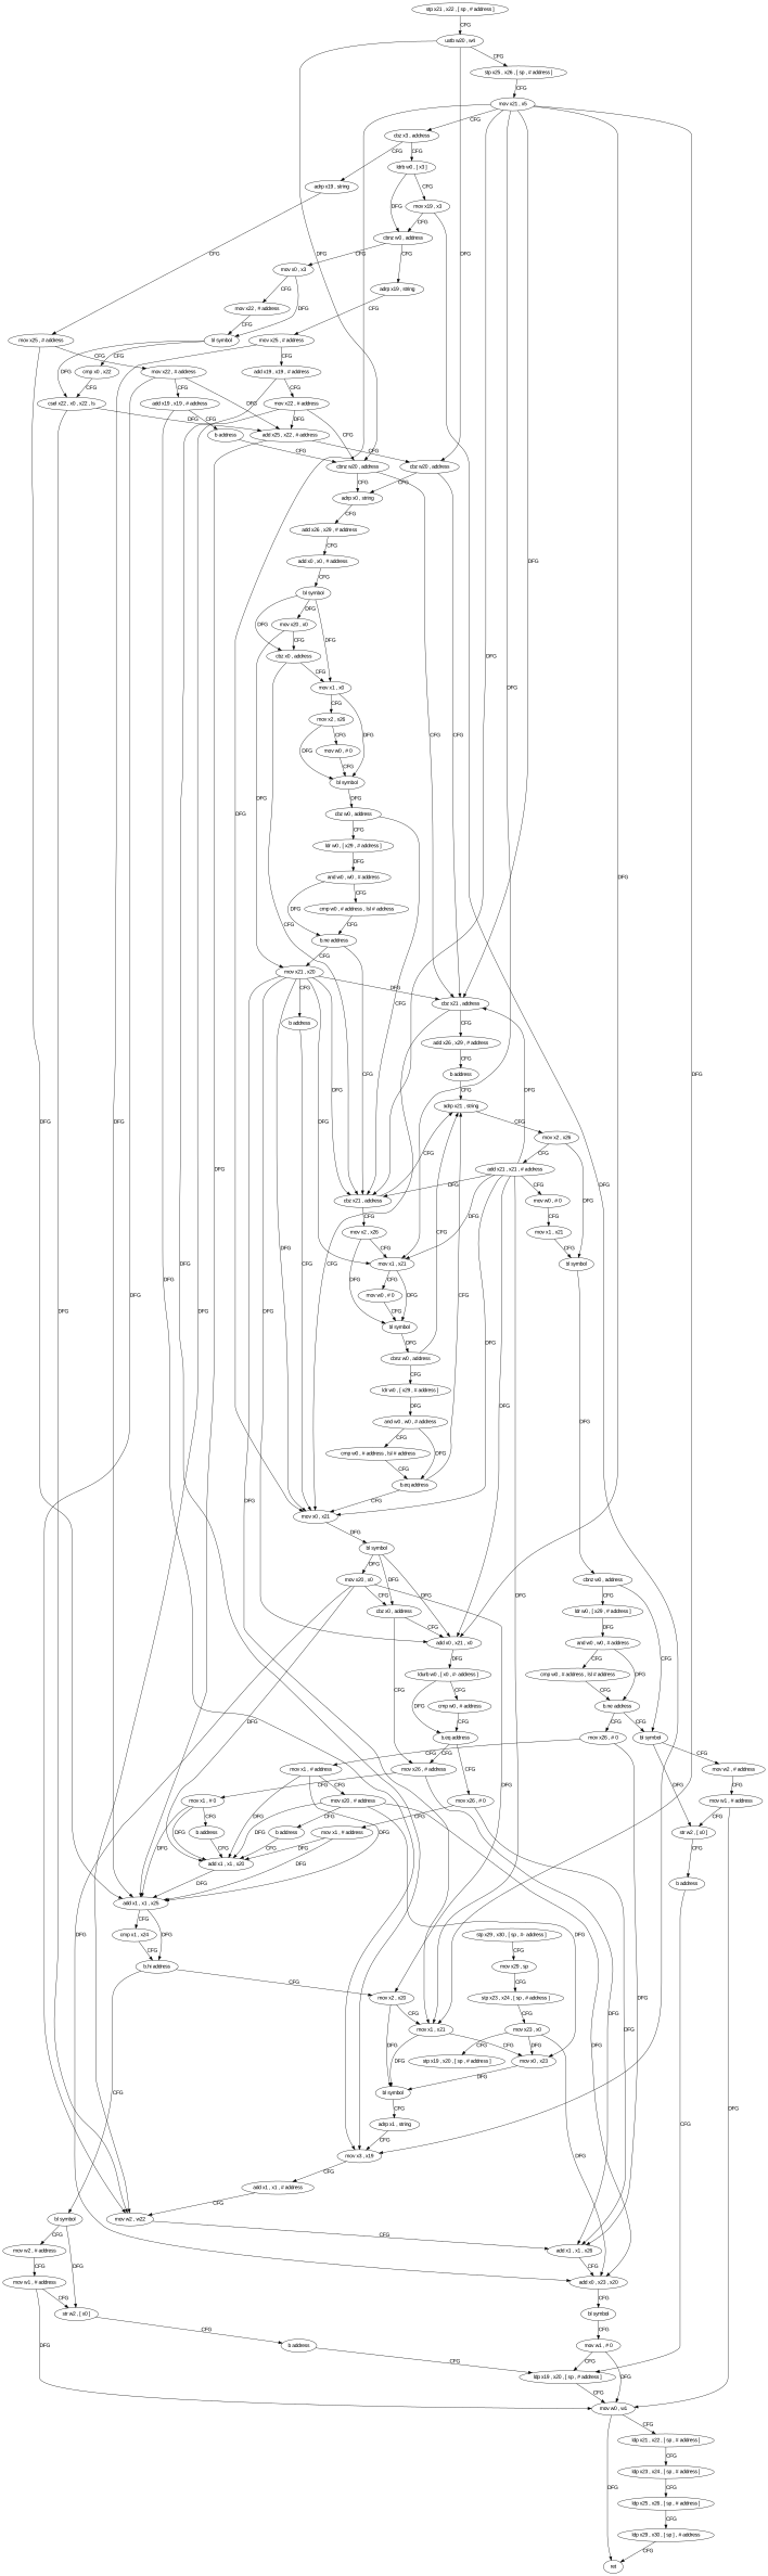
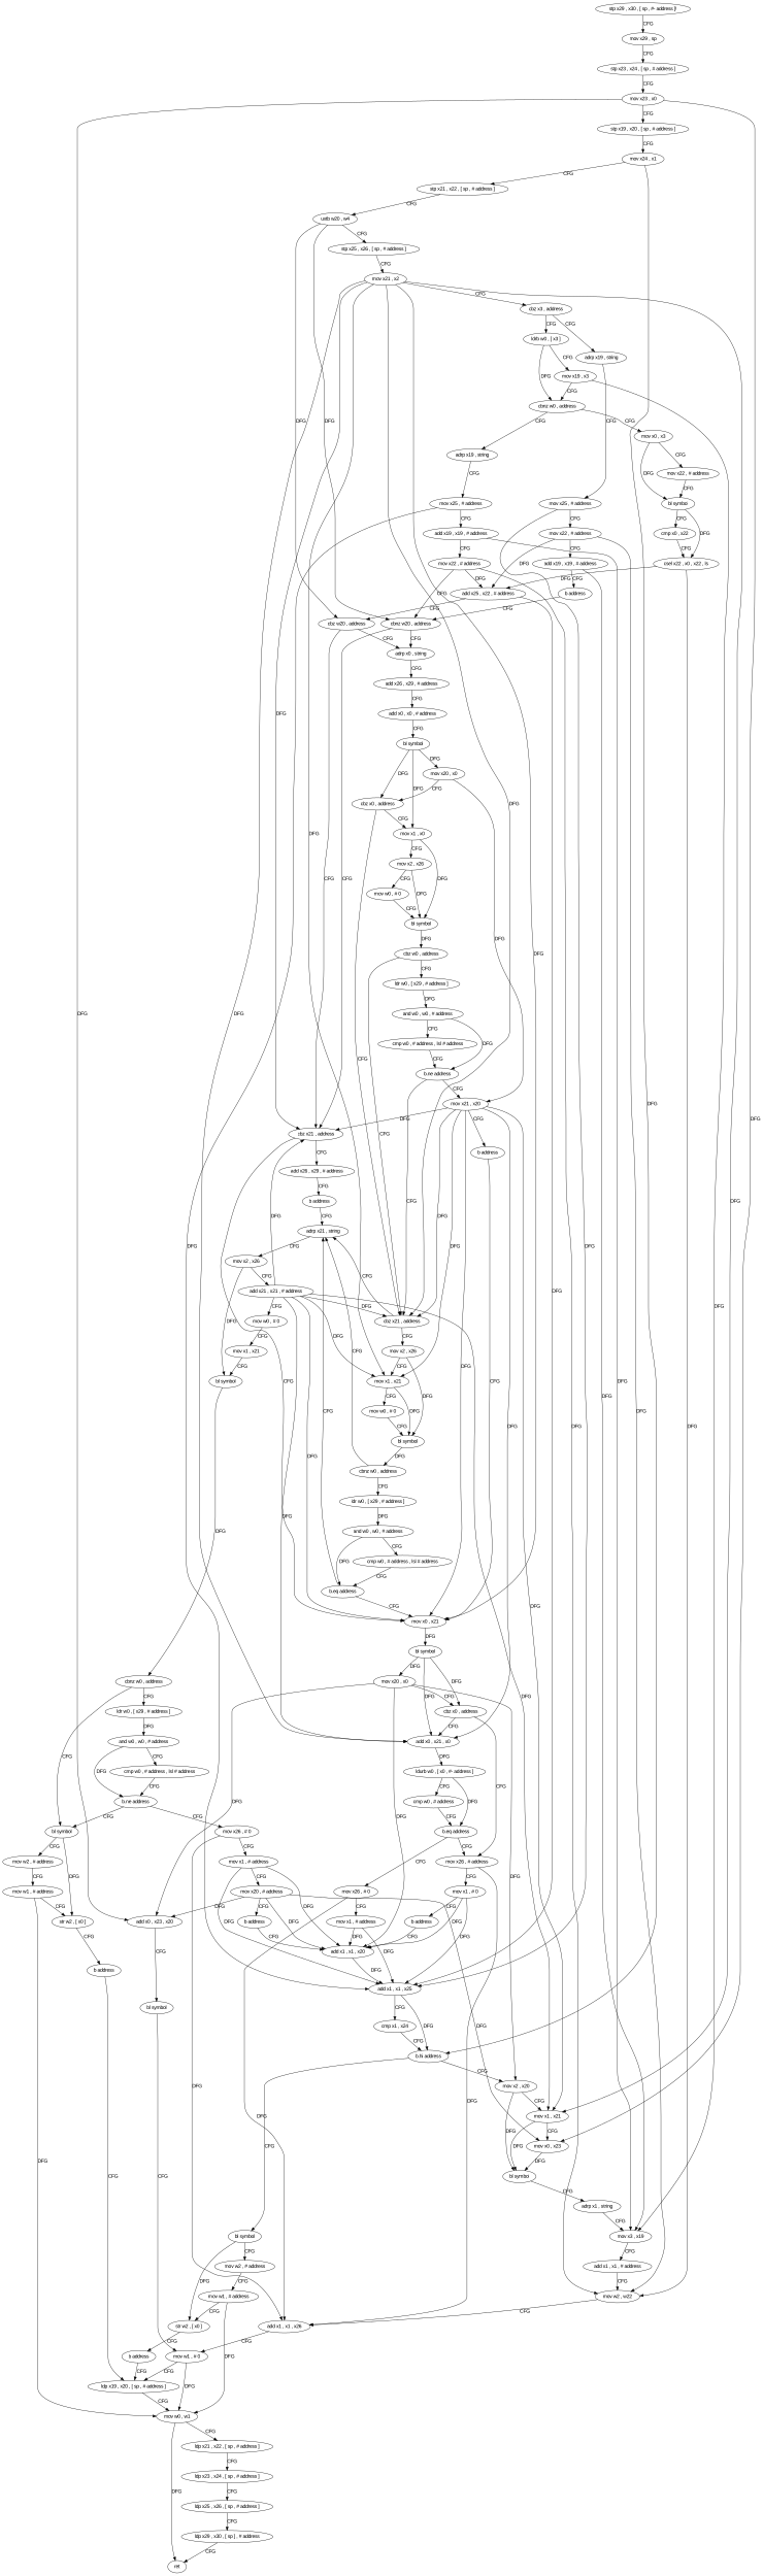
  digraph {
    fontname="Liberation Sans"
    node [fontname="Liberation Sans"]
    edge [fontname="Liberation Sans"]
    n1 [label="stp x29 , x30 , [ sp , #- address ]!"]
    n2 [label="mov x29 , sp"]
    n3 [label="stp x23 , x24 , [ sp , # address ]"]
    n4 [label="mov x23 , x0"]
    n5 [label="stp x19 , x20 , [ sp , # address ]"]
    n6 [label="mov x0 , x23"]
    n7 [label="add x0 , x23 , x20"]
+   n8 [label="mov x24 , x1"]
    n9 [label="bl symbol"]
    n10 [label="bl symbol"]
    n11 [label="stp x21 , x22 , [ sp , # address ]"]
    n12 [label="b.hi address"]
    n13 [label="uxtb w20 , w4"]
    n14 [label="mov x2 , x20"]
    n15 [label="bl symbol"]
    n16 [label="stp x25 , x26 , [ sp , # address ]"]
    n17 [label="cbnz w20 , address"]
    n18 [label="cbz w20 , address"]
-   n19 [label="mov x21 , x5"]
+   n19 [label="mov x21 , x2"]
    n20 [label="cbz x21 , address"]
    n21 [label="adrp x0 , string"]
    n22 [label="cbz x3 , address"]
    n23 [label="cbz x21 , address"]
    n24 [label="mov x0 , x21"]
    n25 [label="add x0 , x21 , x0"]
    n26 [label="mov x1 , x21"]
    n27 [label="mov x1 , x21"]
    n28 [label="adrp x19 , string"]
    n29 [label="ldrb w0 , [ x3 ]"]
    n30 [label="add x26 , x29 , # address"]
    n31 [label="adrp x21 , string"]
    n32 [label="mov x2 , x26"]
    n33 [label="bl symbol"]
    n34 [label="ldurb w0 , [ x0 , #- address ]"]
    n35 [label="bl symbol"]
    n36 [label="mov w0 , # 0"]
    n37 [label="mov x25 , # address"]
    n38 [label="mov x19 , x3"]
    n39 [label="cbnz w0 , address"]
    n40 [label="mov x22 , # address"]
    n41 [label="add x1 , x1 , x25"]
    n42 [label="mov x3 , x19"]
    n43 [label="mov x0 , x3"]
    n44 [label="adrp x19 , string"]
    n45 [label="add x19 , x19 , # address"]
    n46 [label="add x25 , x22 , # address"]
    n47 [label="mov w2 , w22"]
    n48 [label="cmp x1 , x24"]
    n49 [label="b address"]
    n50 [label="add x1 , x1 , x26"]
    n51 [label="add x1 , x1 , # address"]
    n52 [label="add x26 , x29 , # address"]
    n53 [label="mov x22 , # address"]
    n54 [label="bl symbol"]
    n55 [label="mov x25 , # address"]
    n56 [label="cmp x0 , x22"]
    n57 [label="csel x22 , x0 , x22 , ls"]
    n58 [label="add x19 , x19 , # address"]
    n59 [label="add x0 , x0 , # address"]
    n60 [label="b address"]
    n61 [label="mov x22 , # address"]
    n62 [label="bl symbol"]
    n63 [label="mov x20 , x0"]
    n64 [label="cbz x0 , address"]
    n65 [label="mov x1 , x0"]
    n66 [label="mov x21 , x20"]
    n67 [label="mov x2 , x26"]
    n68 [label="bl symbol"]
    n69 [label="b address"]
    n70 [label="mov x2 , x26"]
    n71 [label="mov w0 , # 0"]
    n72 [label="cbz w0 , address"]
    n73 [label="mov x20 , x0"]
    n74 [label="cbz x0 , address"]
    n75 [label="add x21 , x21 , # address"]
    n76 [label="bl symbol"]
    n77 [label="cbnz w0 , address"]
    n78 [label="ldr w0 , [ x29 , # address ]"]
    n79 [label="and w0 , w0 , # address"]
    n80 [label="cmp w0 , # address , lsl # address"]
    n81 [label="b.ne address"]
    n82 [label="add x1 , x1 , x20"]
    n83 [label="mov x26 , # address"]
    n84 [label="mov x1 , # 0"]
    n85 [label="b address"]
    n86 [label="cmp w0 , # address"]
    n87 [label="b.eq address"]
    n88 [label="mov w0 , # 0"]
    n89 [label="cbnz w0 , address"]
    n90 [label="mov x1 , x21"]
    n91 [label="bl symbol"]
    n92 [label="ldr w0 , [ x29 , # address ]"]
    n93 [label="mov w2 , # address"]
    n94 [label="str w2 , [ x0 ]"]
    n95 [label="and w0 , w0 , # address"]
    n96 [label="mov w1 , # address"]
    n97 [label="b address"]
    n98 [label="cmp w0 , # address , lsl # address"]
    n99 [label="b.ne address"]
    n100 [label="ldr w0 , [ x29 , # address ]"]
    n101 [label="and w0 , w0 , # address"]
    n102 [label="cmp w0 , # address , lsl # address"]
    n103 [label="b.eq address"]
    n104 [label="mov x26 , # 0"]
    n105 [label="mov x1 , # address"]
    n106 [label="mov w0 , w1"]
    n107 [label="ldp x21 , x22 , [ sp , # address ]"]
    n108 [label=ret]
    n109 [label="ldp x19 , x20 , [ sp , # address ]"]
    n110 [label="mov x26 , # 0"]
    n111 [label="mov x1 , # address"]
    n112 [label="mov x20 , # address"]
    n113 [label="mov w2 , # address"]
    n114 [label="str w2 , [ x0 ]"]
    n115 [label="mov w1 , # address"]
    n116 [label="b address"]
    n117 [label="adrp x1 , string"]
    n118 [label="ldp x23 , x24 , [ sp , # address ]"]
    n119 [label="ldp x25 , x26 , [ sp , # address ]"]
    n120 [label="ldp x29 , x30 , [ sp ] , # address"]
    n121 [label="b address"]
    n122 [label="mov w1 , # 0"]
    n1 -> n2 [label=CFG]
    n2 -> n3 [label=CFG]
    n3 -> n4 [label=CFG]
    n4 -> n5 [label=CFG]
    n4 -> n6 [label=DFG]
    n4 -> n7 [label=DFG]
+   n5 -> n8 [label=CFG]
    n6 -> n9 [label=DFG]
    n7 -> n10 [label=CFG]
+   n8 -> n11 [label=CFG]
+   n8 -> n12 [label=DFG]
    n9 -> n117 [label=CFG]
    n10 -> n122 [label=CFG]
    n11 -> n13 [label=CFG]
    n12 -> n14 [label=CFG]
    n12 -> n15 [label=CFG]
    n13 -> n16 [label=CFG]
    n13 -> n17 [label=DFG]
    n13 -> n18 [label=DFG]
    n14 -> n9 [label=DFG]
    n14 -> n27 [label=CFG]
    n15 -> n113 [label=CFG]
    n15 -> n114 [label=DFG]
    n16 -> n19 [label=CFG]
    n17 -> n20 [label=CFG]
    n17 -> n21 [label=CFG]
    n18 -> n20 [label=CFG]
    n18 -> n21 [label=CFG]
    n19 -> n20 [label=DFG]
    n19 -> n22 [label=CFG]
    n19 -> n23 [label=DFG]
    n19 -> n24 [label=DFG]
    n19 -> n25 [label=DFG]
    n19 -> n26 [label=DFG]
    n19 -> n27 [label=DFG]
    n20 -> n24 [label=CFG]
    n20 -> n30 [label=CFG]
    n21 -> n52 [label=CFG]
    n22 -> n28 [label=CFG]
    n22 -> n29 [label=CFG]
    n23 -> n31 [label=CFG]
    n23 -> n32 [label=CFG]
    n24 -> n33 [label=DFG]
    n25 -> n34 [label=DFG]
    n26 -> n35 [label=DFG]
    n26 -> n36 [label=CFG]
    n27 -> n6 [label=CFG]
    n27 -> n9 [label=DFG]
    n28 -> n37 [label=CFG]
    n29 -> n38 [label=CFG]
    n29 -> n39 [label=DFG]
    n30 -> n60 [label=CFG]
    n31 -> n70 [label=CFG]
    n32 -> n26 [label=CFG]
    n32 -> n35 [label=DFG]
    n33 -> n25 [label=DFG]
    n33 -> n73 [label=DFG]
    n33 -> n74 [label=DFG]
    n34 -> n86 [label=CFG]
    n34 -> n87 [label=DFG]
    n35 -> n77 [label=DFG]
    n36 -> n35 [label=CFG]
    n37 -> n40 [label=CFG]
    n37 -> n41 [label=DFG]
    n38 -> n39 [label=CFG]
    n38 -> n42 [label=DFG]
    n39 -> n43 [label=CFG]
    n39 -> n44 [label=CFG]
    n40 -> n45 [label=CFG]
    n40 -> n46 [label=DFG]
    n40 -> n47 [label=DFG]
    n41 -> n12 [label=DFG]
    n41 -> n48 [label=CFG]
    n42 -> n51 [label=CFG]
    n43 -> n53 [label=CFG]
    n43 -> n54 [label=DFG]
    n44 -> n55 [label=CFG]
    n45 -> n42 [label=DFG]
    n45 -> n49 [label=CFG]
    n46 -> n18 [label=CFG]
    n46 -> n41 [label=DFG]
    n47 -> n50 [label=CFG]
    n48 -> n12 [label=CFG]
    n49 -> n17 [label=CFG]
-   n50 -> n7 [label=CFG]
+   n50 -> n122 [label=CFG]
    n51 -> n47 [label=CFG]
    n52 -> n59 [label=CFG]
    n53 -> n54 [label=CFG]
    n54 -> n56 [label=CFG]
    n54 -> n57 [label=DFG]
    n55 -> n41 [label=DFG]
    n55 -> n58 [label=CFG]
    n56 -> n57 [label=CFG]
    n57 -> n46 [label=DFG]
    n57 -> n47 [label=DFG]
    n58 -> n42 [label=DFG]
    n58 -> n61 [label=CFG]
    n59 -> n62 [label=CFG]
    n60 -> n31 [label=CFG]
    n61 -> n17 [label=CFG]
    n61 -> n46 [label=DFG]
    n61 -> n47 [label=DFG]
    n62 -> n63 [label=DFG]
    n62 -> n64 [label=DFG]
    n62 -> n65 [label=DFG]
    n63 -> n64 [label=CFG]
    n63 -> n66 [label=DFG]
    n64 -> n23 [label=CFG]
    n64 -> n65 [label=CFG]
    n65 -> n67 [label=CFG]
    n65 -> n68 [label=DFG]
    n66 -> n20 [label=DFG]
    n66 -> n23 [label=DFG]
    n66 -> n24 [label=DFG]
    n66 -> n25 [label=DFG]
    n66 -> n26 [label=DFG]
    n66 -> n27 [label=DFG]
    n66 -> n69 [label=CFG]
    n67 -> n68 [label=DFG]
    n67 -> n71 [label=CFG]
    n68 -> n72 [label=DFG]
    n69 -> n24 [label=CFG]
    n70 -> n75 [label=CFG]
    n70 -> n76 [label=DFG]
    n71 -> n68 [label=CFG]
    n72 -> n23 [label=CFG]
    n72 -> n78 [label=CFG]
    n73 -> n7 [label=DFG]
    n73 -> n14 [label=DFG]
    n73 -> n74 [label=CFG]
    n73 -> n82 [label=DFG]
    n74 -> n25 [label=CFG]
    n74 -> n83 [label=CFG]
    n75 -> n20 [label=DFG]
    n75 -> n23 [label=DFG]
    n75 -> n24 [label=DFG]
    n75 -> n25 [label=DFG]
    n75 -> n26 [label=DFG]
    n75 -> n27 [label=DFG]
    n75 -> n88 [label=CFG]
    n76 -> n89 [label=DFG]
    n77 -> n31 [label=CFG]
    n77 -> n100 [label=CFG]
    n78 -> n79 [label=DFG]
    n79 -> n80 [label=CFG]
    n79 -> n81 [label=DFG]
    n80 -> n81 [label=CFG]
    n81 -> n23 [label=CFG]
    n81 -> n66 [label=CFG]
    n82 -> n41 [label=DFG]
    n83 -> n50 [label=DFG]
    n83 -> n84 [label=CFG]
    n84 -> n41 [label=DFG]
    n84 -> n82 [label=DFG]
    n84 -> n85 [label=CFG]
    n85 -> n82 [label=CFG]
    n86 -> n87 [label=CFG]
    n87 -> n83 [label=CFG]
    n87 -> n104 [label=CFG]
    n88 -> n90 [label=CFG]
    n89 -> n91 [label=CFG]
    n89 -> n92 [label=CFG]
    n90 -> n76 [label=CFG]
    n91 -> n93 [label=CFG]
    n91 -> n94 [label=DFG]
    n92 -> n95 [label=DFG]
    n93 -> n96 [label=CFG]
    n94 -> n97 [label=CFG]
    n95 -> n98 [label=CFG]
    n95 -> n99 [label=DFG]
    n96 -> n94 [label=CFG]
    n96 -> n106 [label=DFG]
    n97 -> n109 [label=CFG]
    n98 -> n99 [label=CFG]
    n99 -> n91 [label=CFG]
    n99 -> n110 [label=CFG]
    n100 -> n101 [label=DFG]
    n101 -> n102 [label=CFG]
    n101 -> n103 [label=DFG]
    n102 -> n103 [label=CFG]
    n103 -> n24 [label=CFG]
    n103 -> n31 [label=CFG]
    n104 -> n50 [label=DFG]
    n104 -> n105 [label=CFG]
    n105 -> n41 [label=DFG]
    n105 -> n82 [label=DFG]
    n106 -> n107 [label=CFG]
    n106 -> n108 [label=DFG]
    n107 -> n118 [label=CFG]
    n109 -> n106 [label=CFG]
    n110 -> n50 [label=DFG]
    n110 -> n111 [label=CFG]
    n111 -> n41 [label=DFG]
    n111 -> n82 [label=DFG]
    n111 -> n112 [label=CFG]
    n112 -> n6 [label=DFG]
    n112 -> n7 [label=DFG]
    n112 -> n82 [label=DFG]
    n112 -> n121 [label=CFG]
    n113 -> n115 [label=CFG]
    n114 -> n116 [label=CFG]
    n115 -> n106 [label=DFG]
    n115 -> n114 [label=CFG]
    n116 -> n109 [label=CFG]
    n117 -> n42 [label=CFG]
    n118 -> n119 [label=CFG]
    n119 -> n120 [label=CFG]
    n120 -> n108 [label=CFG]
    n121 -> n82 [label=CFG]
    n122 -> n106 [label=DFG]
    n122 -> n109 [label=CFG]
  }
